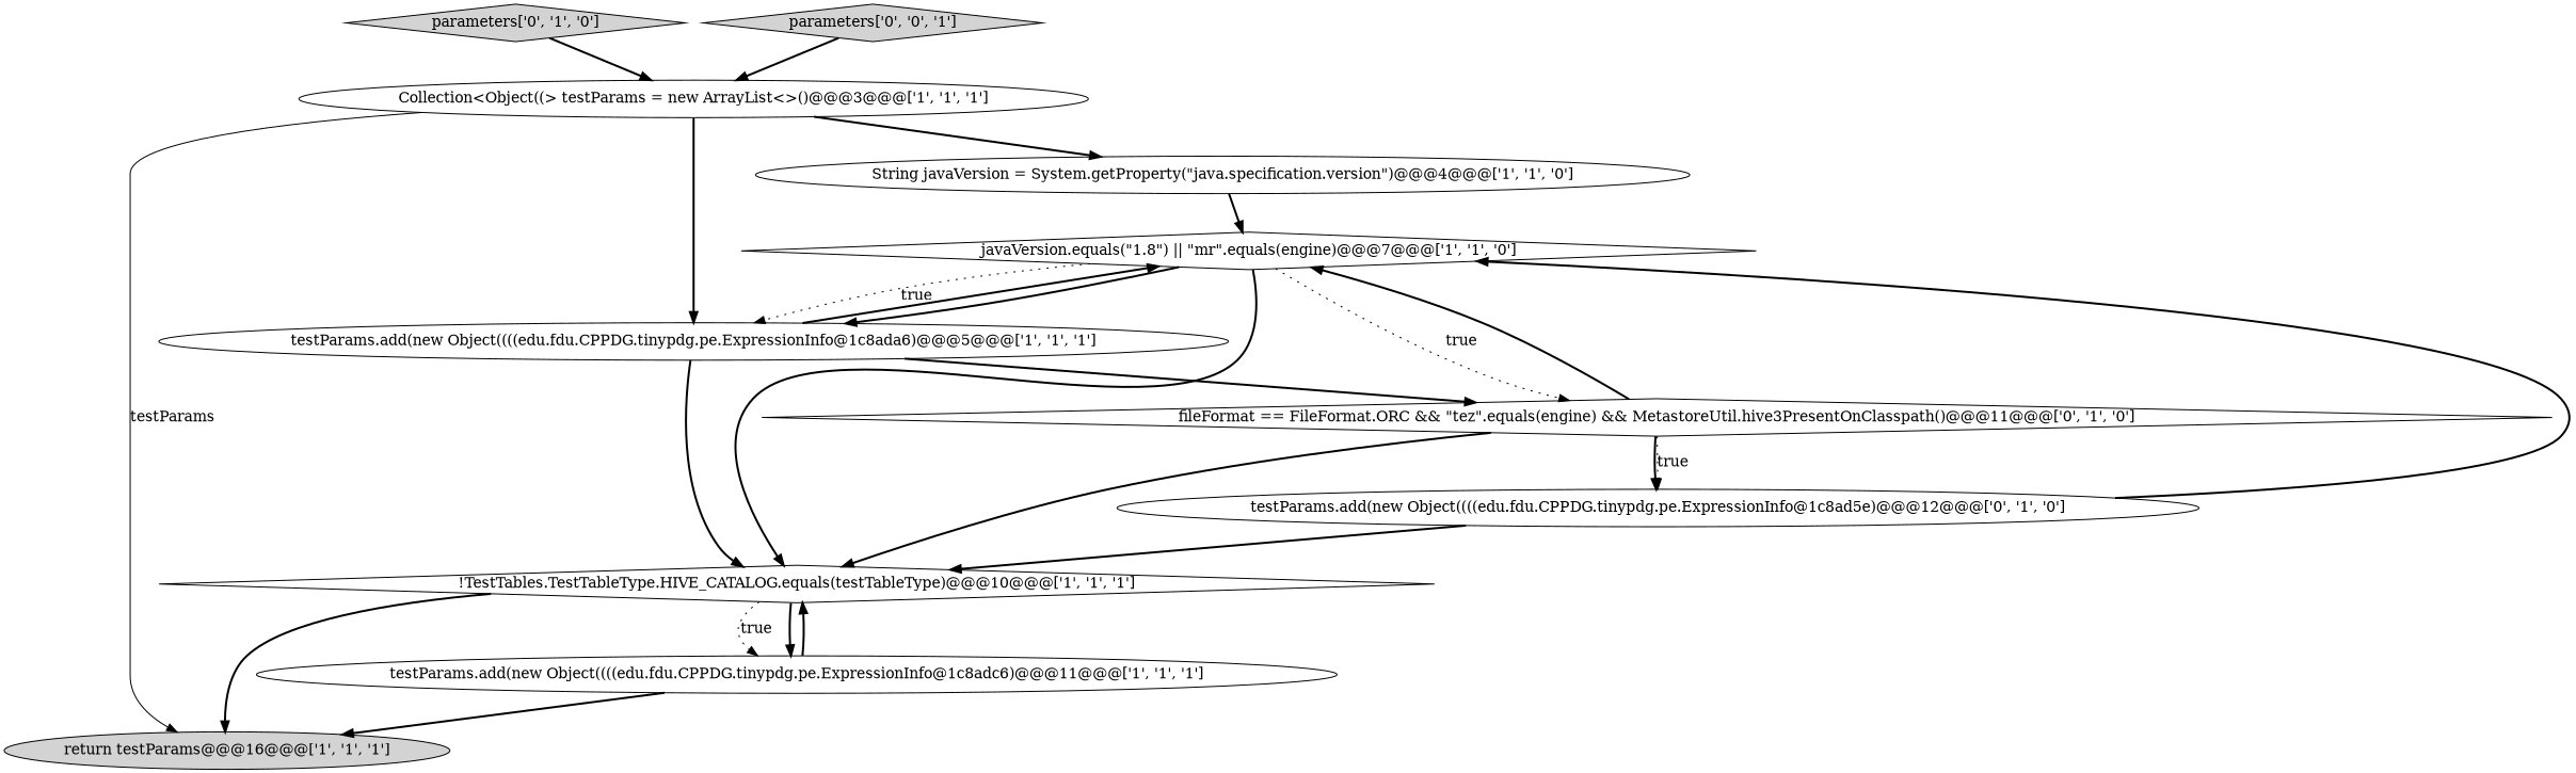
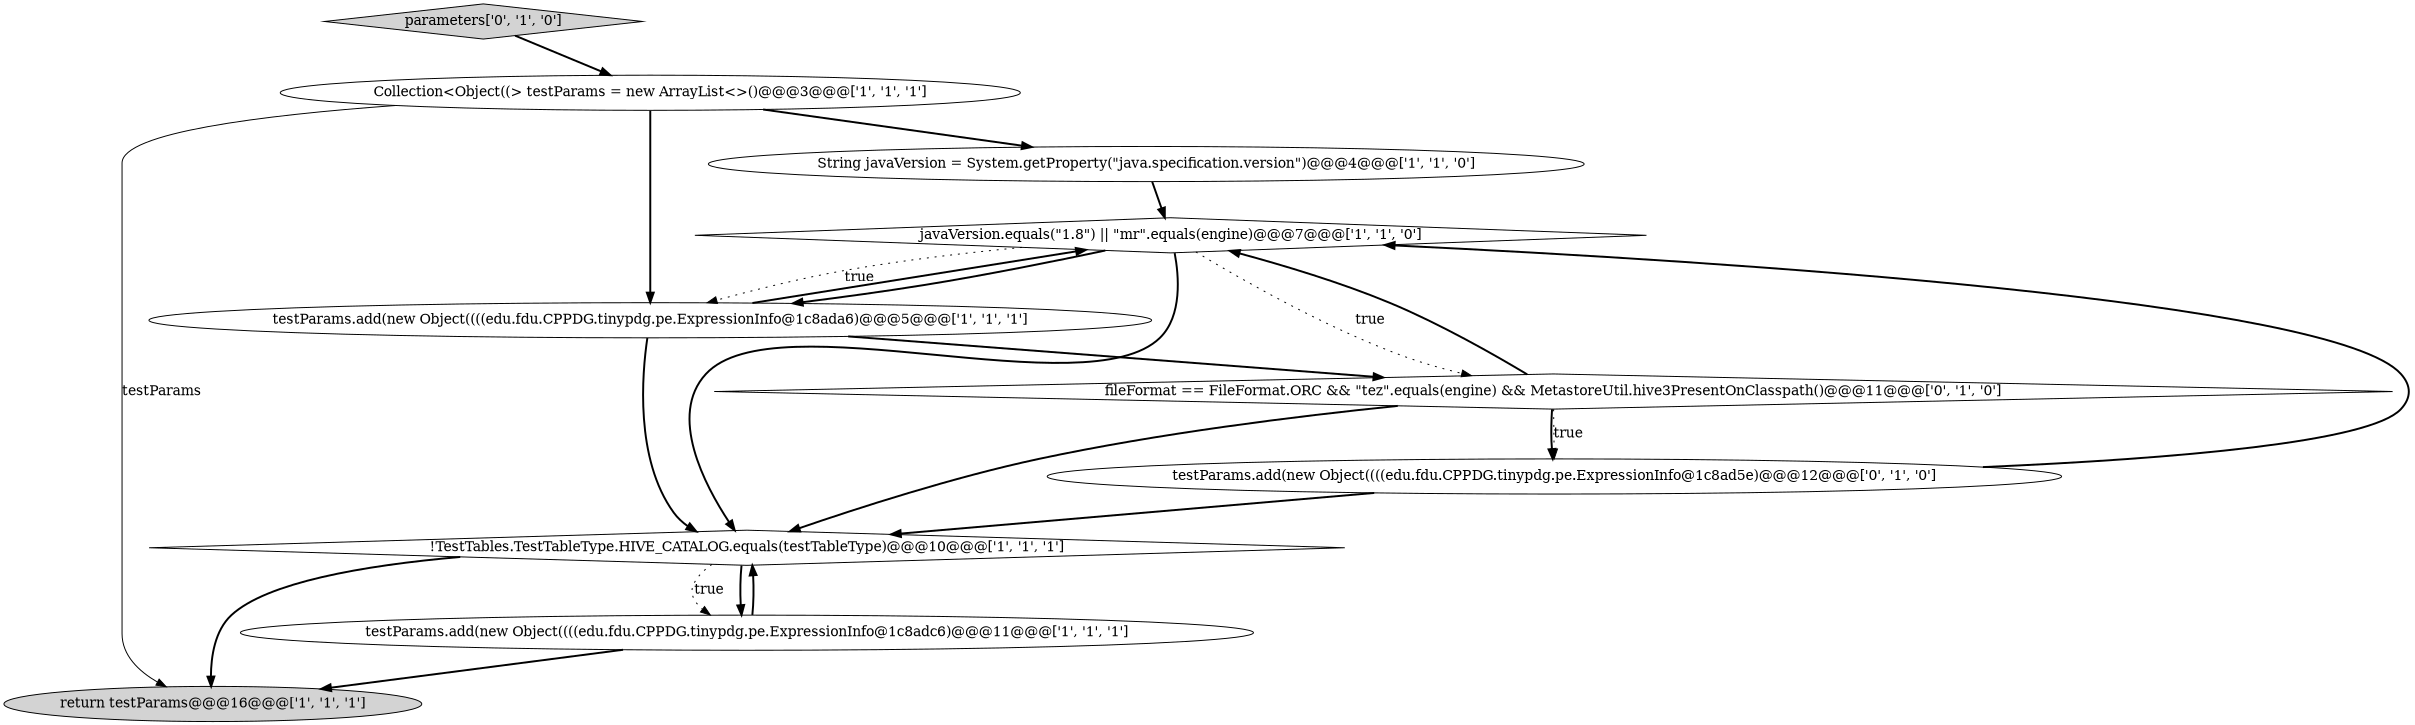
  digraph {
    node [fillcolor=white shape=ellipse style=filled]
    edge [style=bold]
    n1 [fillcolor=lightgray label="parameters['0', '1', '0']" shape=diamond]
    n2 [label="Collection<Object((> testParams = new ArrayList<>()@@@3@@@['1', '1', '1']"]
    n3 [label="String javaVersion = System.getProperty(\"java.specification.version\")@@@4@@@['1', '1', '0']"]
    n4 [label="testParams.add(new Object((((edu.fdu.CPPDG.tinypdg.pe.ExpressionInfo@1c8ada6)@@@5@@@['1', '1', '1']"]
    n5 [fillcolor=lightgray label="return testParams@@@16@@@['1', '1', '1']"]
    n6 [label="javaVersion.equals(\"1.8\") || \"mr\".equals(engine)@@@7@@@['1', '1', '0']" shape=diamond]
    n7 [label="!TestTables.TestTableType.HIVE_CATALOG.equals(testTableType)@@@10@@@['1', '1', '1']" shape=diamond]
    n8 [label="fileFormat == FileFormat.ORC && \"tez\".equals(engine) && MetastoreUtil.hive3PresentOnClasspath()@@@11@@@['0', '1', '0']" shape=diamond]
    n9 [label="testParams.add(new Object((((edu.fdu.CPPDG.tinypdg.pe.ExpressionInfo@1c8adc6)@@@11@@@['1', '1', '1']"]
    n10 [label="testParams.add(new Object((((edu.fdu.CPPDG.tinypdg.pe.ExpressionInfo@1c8ad5e)@@@12@@@['0', '1', '0']"]
-   n11 [fillcolor=lightgray label="parameters['0', '0', '1']" shape=diamond]
    n1 -> n2
    n2 -> n3
    n2 -> n4
    n2 -> n5 [label=testParams style=solid]
    n3 -> n6
    n4 -> n6
    n4 -> n7
    n4 -> n8
    n6 -> n4
    n6 -> n4 [label=true style=dotted]
    n6 -> n7
    n6 -> n8 [label=true style=dotted]
    n7 -> n5
    n7 -> n9 [label=true style=dotted]
    n7 -> n9
    n8 -> n6
    n8 -> n7
    n8 -> n10
    n8 -> n10 [label=true style=dotted]
    n9 -> n5
    n9 -> n7
    n10 -> n6
    n10 -> n7
-   n11 -> n2
  }
